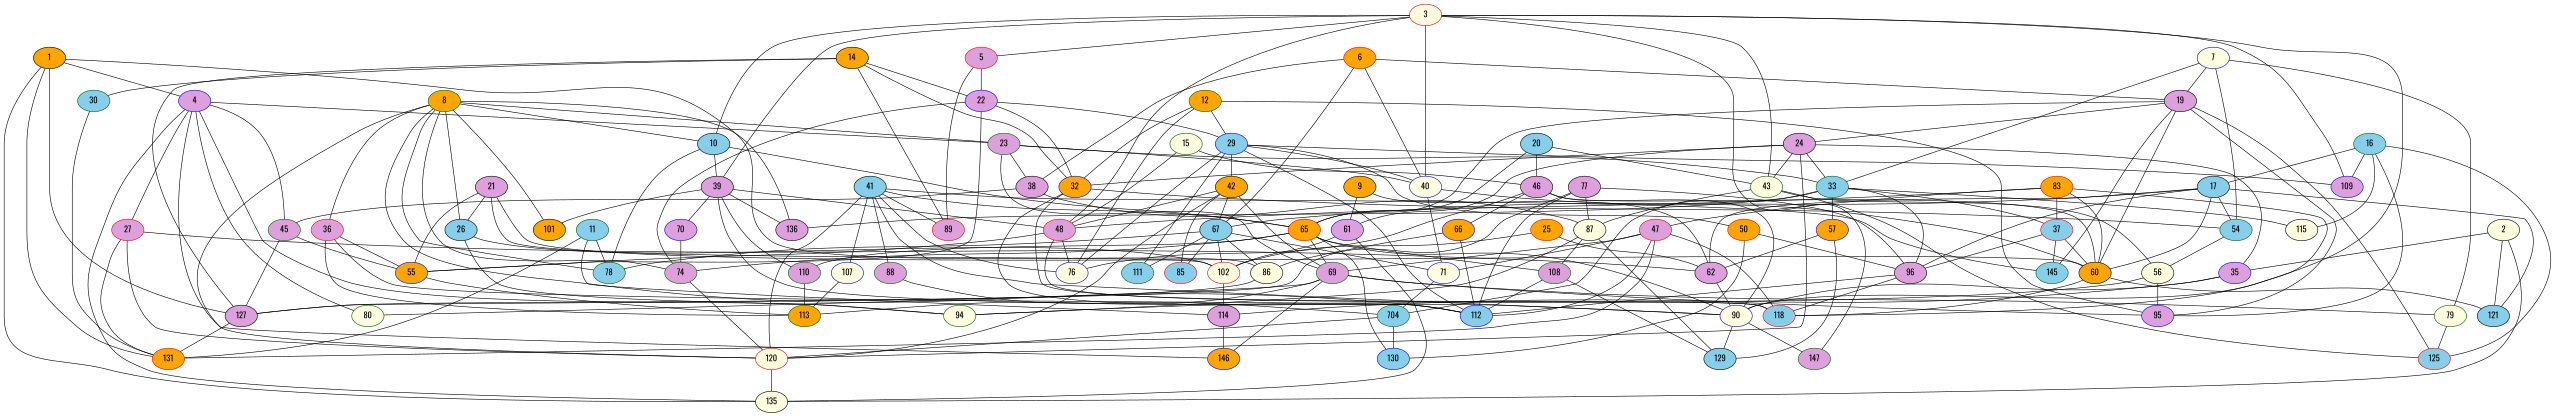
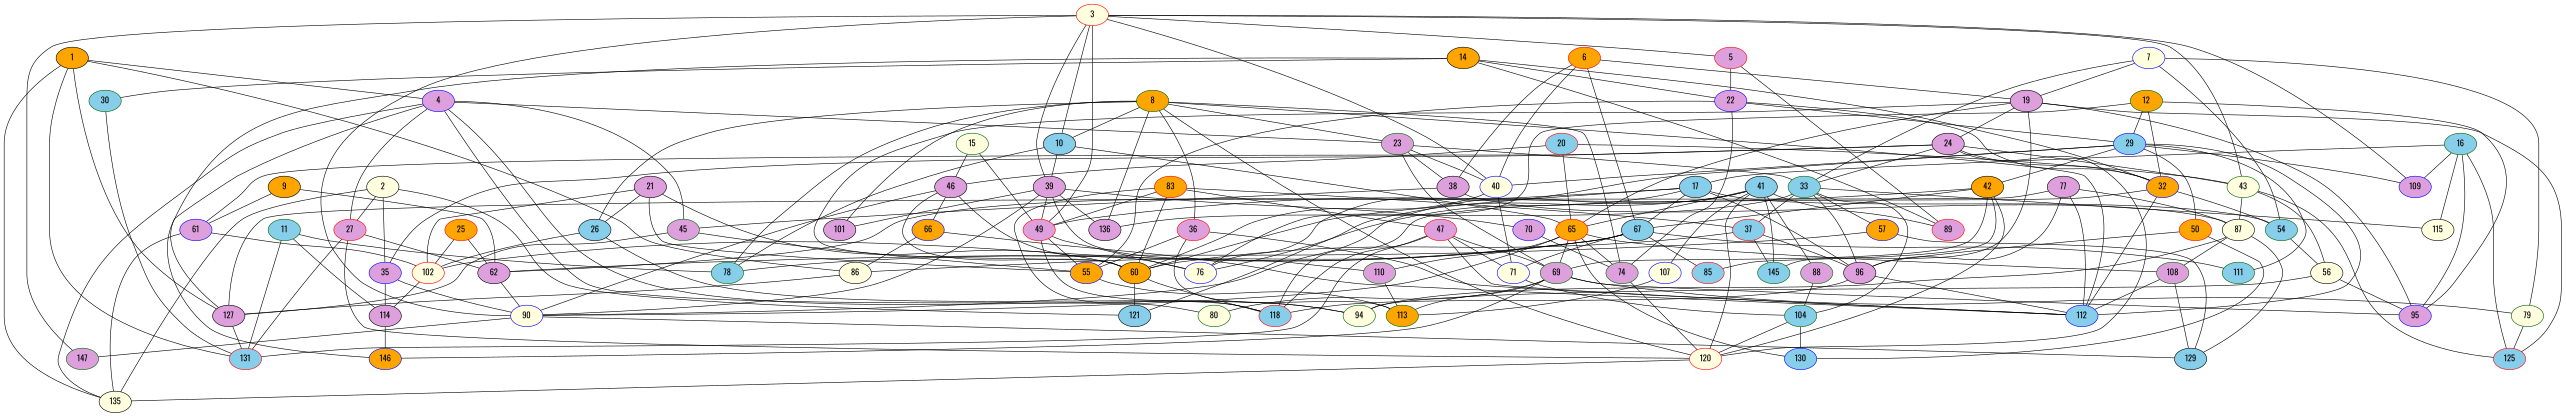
  graph {
    fontname=Oswald
    node [color=black fillcolor=plum fontname=Oswald style=filled]
    edge [fontname=Oswald]
    1 [fillcolor=orange super="+72"]
    4 [color=blue super="+34"]
    86 [fillcolor=lightyellow]
    127
-   131 [color=red fillcolor=orange super="+132"]
+   131 [color=red fillcolor=skyblue super="+132"]
    135 [fillcolor=lightyellow]
    27 [color=red super="+82"]
    23 [color=darkgreen super="+93"]
    45 [color=darkgreen]
    80 [color=darkgreen fillcolor=lightyellow]
    94 [color=darkgreen fillcolor=lightyellow super="+106"]
    146 [color=blue fillcolor=orange]
    120 [color=red fillcolor=lightyellow super="+148"]
    62 [super="+138"]
    2 [fillcolor=lightyellow]
    35 [color=blue super="+122"]
    121 [fillcolor=skyblue]
    90 [color=blue fillcolor=lightyellow super="+92"]
    114
    3 [color=red fillcolor=lightyellow super="+64"]
    5 [color=red]
    10 [fillcolor=skyblue super="+83"]
    39 [super="+91"]
    40 [color=blue fillcolor=lightyellow super="+98"]
    43 [color=darkgreen fillcolor=lightyellow super="+68"]
-   49 [color=red super="+144" label=48]
+   49 [color=red super="+144"]
    109 [color=blue]
    n28 [color=darkgreen label=147]
    22 [color=blue super="+119"]
    89 [color=red]
    78 [color=darkgreen fillcolor=skyblue super="+137"]
    65 [color=red fillcolor=orange super="+81"]
-   101 [fillcolor=orange]
+   101
    136
    70 [color=blue]
    110 [color=darkgreen]
    60 [fillcolor=orange super="+140"]
    71 [color=blue fillcolor=lightyellow]
    125 [color=red fillcolor=skyblue]
    87 [fillcolor=lightyellow super="+105"]
    56 [fillcolor=lightyellow]
    76 [color=blue fillcolor=lightyellow super="+117"]
    118 [color=red fillcolor=skyblue super="+134"]
    55 [color=blue fillcolor=orange super="+73"]
    129 [fillcolor=skyblue]
    38
    33 [color=darkgreen fillcolor=skyblue super="+143"]
    69 [color=darkgreen super="+128"]
    74 [color=darkgreen]
    29 [color=blue fillcolor=skyblue super="+51"]
    32 [color=blue fillcolor=orange super="+53"]
    6 [color=red fillcolor=orange super="+59"]
    19 [super="+44"]
    67 [fillcolor=skyblue super="+103"]
    95 [color=blue super="+126"]
    24 [super="+100"]
    145 [color=darkgreen fillcolor=skyblue]
    102 [color=red fillcolor=lightyellow]
    111 [color=darkgreen fillcolor=skyblue]
    85 [color=red fillcolor=skyblue]
    7 [color=blue fillcolor=lightyellow super="+18"]
    54 [color=darkgreen fillcolor=skyblue super="+75"]
    79 [color=darkgreen fillcolor=lightyellow]
    37 [color=red fillcolor=skyblue super="+133"]
    115 [fillcolor=lightyellow]
    96
    57 [color=blue fillcolor=orange]
-   104 [color=darkgreen fillcolor=skyblue super="+139" label=704]
+   104 [color=darkgreen fillcolor=skyblue super="+139"]
    8 [color=darkgreen fillcolor=orange super="+28"]
    26 [fillcolor=skyblue super="+84"]
    36 [color=red]
    112 [color=blue fillcolor=skyblue super="+123"]
    113 [color=darkgreen fillcolor=orange]
    9 [fillcolor=orange]
    61 [color=blue]
    130 [color=blue fillcolor=skyblue]
    108 [color=darkgreen]
    11 [color=darkgreen fillcolor=skyblue]
    12 [color=darkgreen fillcolor=orange super="+124"]
    42 [fillcolor=orange super="+116"]
    50 [color=red fillcolor=orange super="+63"]
    n82 [color=red fillcolor=orange label=83 super="+58"]
    47 [color=red super="+147"]
    14 [fillcolor=orange super="+31"]
    30 [color=darkgreen fillcolor=skyblue]
    46 [super="+99"]
    66 [color=blue fillcolor=orange]
    15 [color=darkgreen fillcolor=lightyellow]
    16 [color=darkgreen fillcolor=skyblue super="+52"]
    17 [fillcolor=skyblue super="+142"]
-   20 [fillcolor=skyblue]
+   20 [color=red fillcolor=skyblue]
    21
    25 [color=red fillcolor=orange]
    41 [fillcolor=skyblue super="+48"]
    88 [color=darkgreen]
    107 [color=blue fillcolor=lightyellow]
    77 [super="+97"]
    1 -- 4
    1 -- 86
    1 -- 127
    1 -- 131
    1 -- 135
    4 -- 135
    4 -- 27
    4 -- 23
    4 -- 45
    4 -- 80
    4 -- 94
    4 -- 146
    86 -- 127
    127 -- 131
    27 -- 131
    27 -- 120
    27 -- 62
    23 -- 40
    23 -- 38
    23 -- 33 [weight=2]
    23 -- 69
    45 -- 127
    45 -- 55
    120 -- 135
    62 -- 90
    2 -- 135
+   2 -- 27
    2 -- 35
    2 -- 121
    35 -- 90
    35 -- 114
    90 -- n28
    90 -- 129
    114 -- 146
    3 -- 90
    3 -- 5
    3 -- 10
    3 -- 39
    3 -- 40
    3 -- 43
    3 -- 49
    3 -- 109
    3 -- n28
    5 -- 22
    5 -- 89
    10 -- 39
    10 -- 78
    10 -- 65
    39 -- 90
    39 -- 49
    39 -- 101
    39 -- 136
    39 -- 70
    39 -- 110
    40 -- 60
    40 -- 71
    43 -- 125
    43 -- 87
    43 -- 56
    49 -- 76
    49 -- 118
    49 -- 55
    22 -- 55
    22 -- 74
    22 -- 29
    22 -- 32
    65 -- 90
    65 -- 110
    65 -- 69
    65 -- 74
    65 -- 130
    65 -- 108
    70 -- 74
    110 -- 113
    60 -- 121
    60 -- 118
    71 -- 104
    87 -- 94
    87 -- 129
    87 -- 108
    56 -- 94
    56 -- 95 [weight=2]
    55 -- 113
    38 -- 45
    38 -- 87
    33 -- 136
    33 -- 37
    33 -- 115
    33 -- 96
    33 -- 57
    33 -- 104
    69 -- 80
    69 -- 146
    69 -- 95
    69 -- 79
    69 -- 113
    74 -- 120
    29 -- 40
    29 -- 109
    29 -- 76
    29 -- 111
    29 -- 112
    29 -- 42
    29 -- 50
    32 -- 118
    32 -- 54
    32 -- 112
    6 -- 40
    6 -- 38
    6 -- 19
    6 -- 67
    19 -- 65
    19 -- 60
    19 -- 125
    19 -- 95
    19 -- 24
    19 -- 145
    67 -- 86
    67 -- 78
    67 -- 71
    67 -- 102
    67 -- 111
    67 -- 85
    24 -- 120
    24 -- 35
    24 -- 43
    24 -- 33
    24 -- 32
    24 -- 61
    102 -- 114
    7 -- 33
    7 -- 19 [weight=2]
    7 -- 54
    7 -- 79 [weight=2]
    54 -- 56
    79 -- 125
    37 -- 60
    37 -- 145
    37 -- 96
    96 -- 118
    96 -- 112
    57 -- 62
    57 -- 129
    104 -- 120
    104 -- 130
    8 -- 23
    8 -- 120
    8 -- 10
    8 -- 78
    8 -- 101
    8 -- 136
    8 -- 74
    8 -- 26
    8 -- 36
    8 -- 112
    26 -- 94
    26 -- 102
    36 -- 55
    36 -- 112
    36 -- 113
    9 -- 62
    9 -- 61
    61 -- 135
    61 -- 102
    108 -- 129
    108 -- 112
    11 -- 131
    11 -- 114
    11 -- 78
    12 -- 76
    12 -- 29
    12 -- 32
    12 -- 95
    42 -- 120
    42 -- 49
    42 -- 69
    42 -- 67
    42 -- 85
    50 -- 96
    50 -- 130
    n82 -- 49
    n82 -- 60
    n82 -- 118
    n82 -- 37 [weight=2]
    n82 -- 47
    47 -- 131
    47 -- 71
    47 -- 118
    47 -- 69
    47 -- 112
    14 -- 127 [weight=2]
    14 -- 22
    14 -- 89
    14 -- 32
    14 -- 30
    30 -- 131
    46 -- 90
    46 -- 60
    46 -- 76
    46 -- 66
    66 -- 86
    66 -- 112
    15 -- 49
    15 -- 46
    16 -- 109
    16 -- 125
    16 -- 95
    16 -- 115
    16 -- 17
    17 -- 62
    17 -- 121
    17 -- 60
    17 -- 67
    17 -- 54
    17 -- 96
    20 -- 43
    20 -- 65
    20 -- 46
    21 -- 60
    21 -- 55
    21 -- 102
    21 -- 26
    25 -- 62
    25 -- 102
    41 -- 120
    41 -- 90
    41 -- 89
    41 -- 65
    41 -- 76
    41 -- 145
    41 -- 88
    41 -- 107
    88 -- 104
    107 -- 113
    77 -- 127
    77 -- 87
    77 -- 96
    77 -- 112
  }
